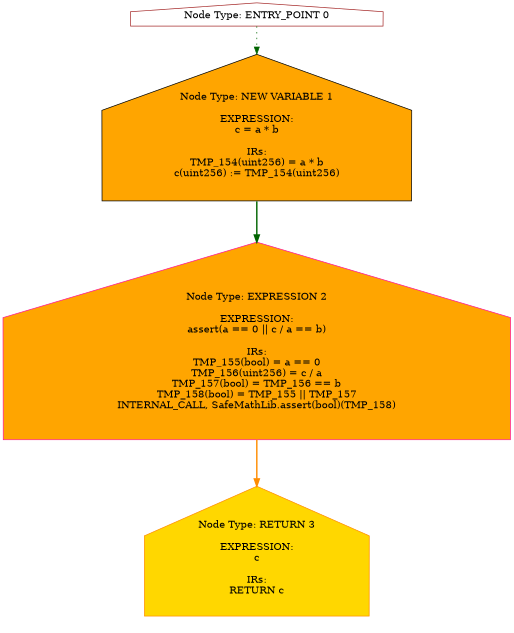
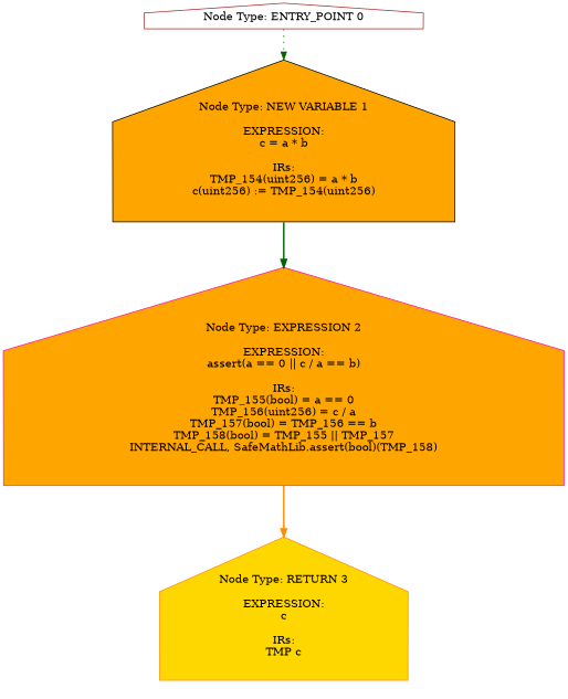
  digraph {
    node [style=filled fillcolor=orange shape=house]
    edge [color=darkgreen style=bold]
    n1 [label="Node Type: ENTRY_POINT 0\n" fillcolor=white color=brown]
    n2 [label="Node Type: NEW VARIABLE 1\n\nEXPRESSION:\nc = a * b\n\nIRs:\nTMP_154(uint256) = a * b\nc(uint256) := TMP_154(uint256)" color=black]
    n3 [label="Node Type: EXPRESSION 2\n\nEXPRESSION:\nassert(a == 0 || c / a == b)\n\nIRs:\nTMP_155(bool) = a == 0\nTMP_156(uint256) = c / a\nTMP_157(bool) = TMP_156 == b\nTMP_158(bool) = TMP_155 || TMP_157\nINTERNAL_CALL, SafeMathLib.assert(bool)(TMP_158)" color=deeppink]
-   n4 [label="Node Type: RETURN 3\n\nEXPRESSION:\nc\n\nIRs:\nRETURN c" fillcolor=gold color=darkorange]
+   n4 [label="Node Type: RETURN 3\n\nEXPRESSION:\nc\n\nIRs:\nTMP c" fillcolor=gold color=darkorange]
    n1 -> n2 [style=dotted]
    n2 -> n3
    n3 -> n4 [color=darkorange]
  }
